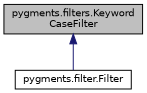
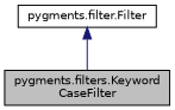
  digraph {
    node [color=black fontname=Helvetica fontsize=10 shape=record style=filled]
    n1 [fillcolor=grey75 fontcolor=black height=0.2 label="pygments.filters.Keyword\lCaseFilter" width=0.4]
    n2 [fillcolor=white height=0.2 label="pygments.filter.Filter" width=0.4]
-   n1 -> n2 [color=midnightblue dir=back fontname=Helvetica fontsize=10 labelfontname=Helvetica labelfontsize=10 style=solid]
+   n2 -> n1 [color=midnightblue dir=back fontname=Helvetica fontsize=10 labelfontname=Helvetica labelfontsize=10 style=solid]
  }
